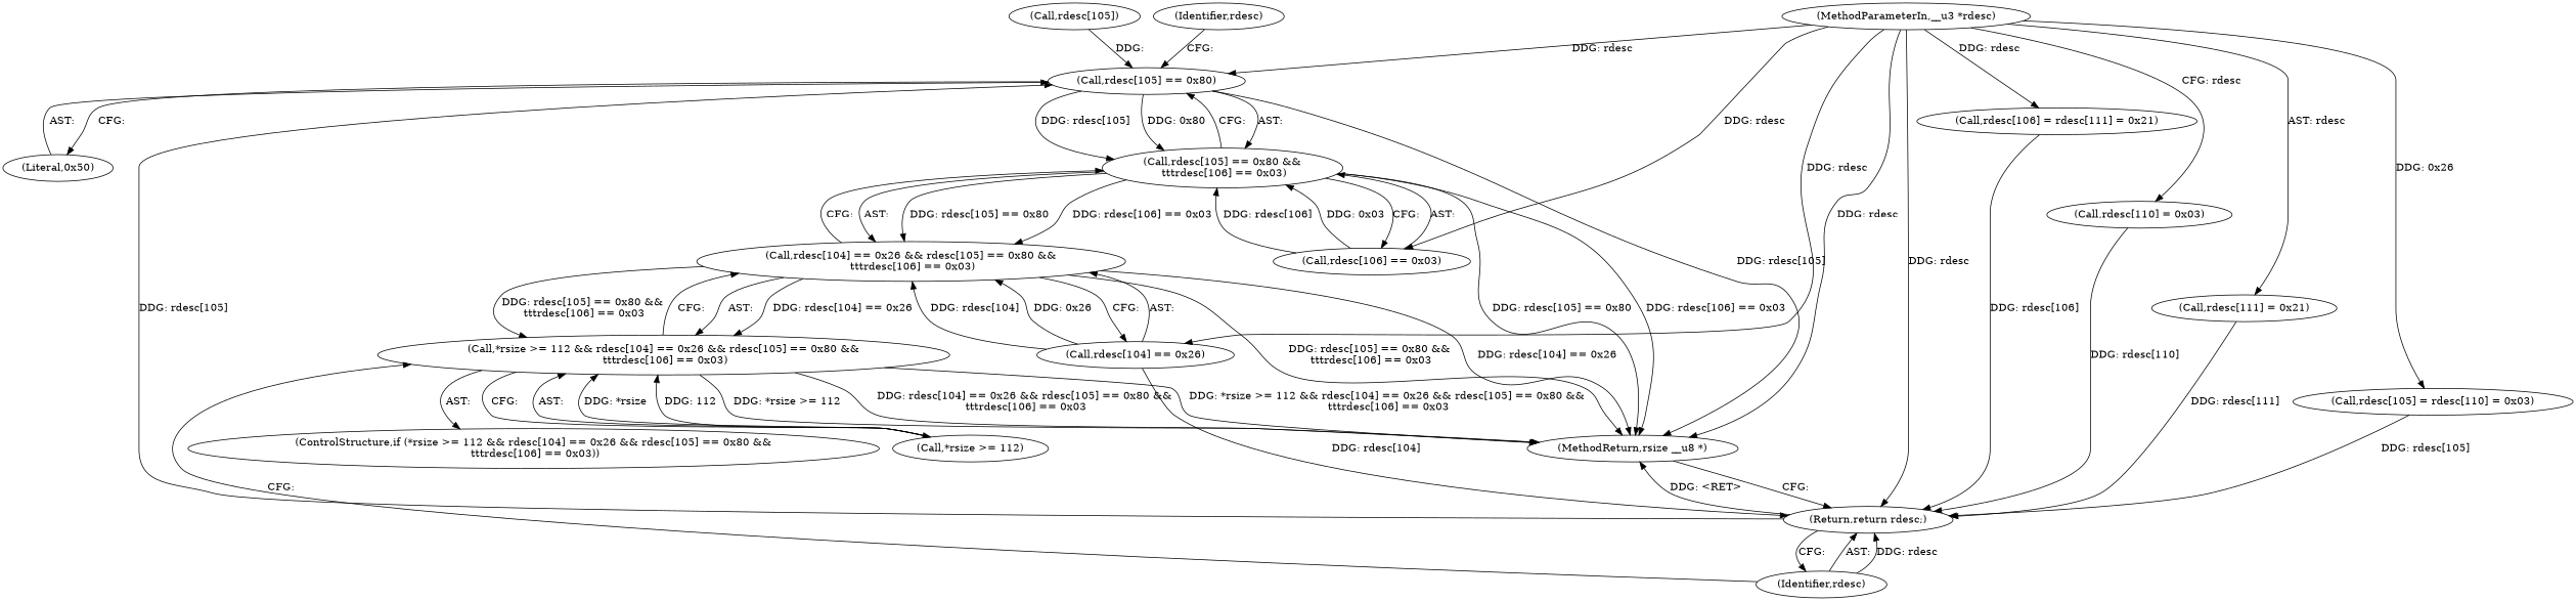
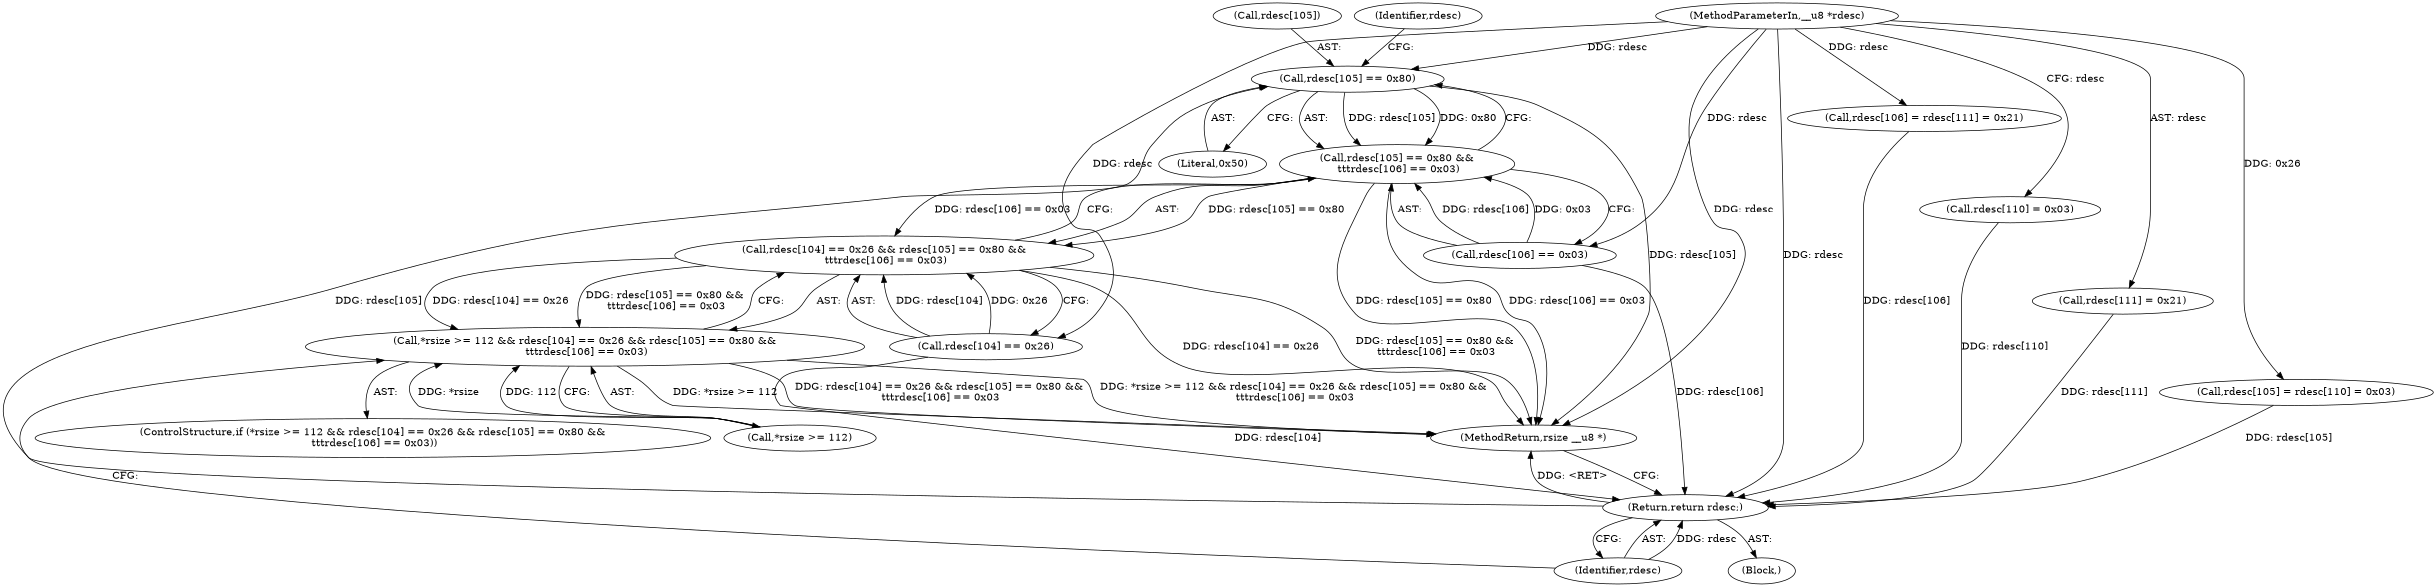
  digraph {
    n1 [label="(Call,rdesc[105] == 0x80)"]
    n2 [label="(Call,rdesc[105] == 0x80 &&\n \t\t\trdesc[106] == 0x03)"]
    n3 [label="(Literal,0x50)"]
    n4 [label="(MethodReturn,rsize __u8 *)"]
    n5 [label="(Call,rdesc[106] == 0x03)"]
    n6 [label="(Call,rdesc[104] == 0x26 && rdesc[105] == 0x80 &&\n \t\t\trdesc[106] == 0x03)"]
    n7 [label="(Return,return rdesc;)"]
    n8 [label="(Identifier,rdesc)"]
-   n10 [label="(MethodParameterIn,__u3 *rdesc)"]
+   n9 [label="(Block,)"]
+   n10 [label="(MethodParameterIn,__u8 *rdesc)"]
    n11 [label="(Call,rdesc[106] = rdesc[111] = 0x21)"]
    n12 [label="(Call,rdesc[110] = 0x03)"]
    n13 [label="(Call,rdesc[104] == 0x26)"]
    n14 [label="(Call,rdesc[111] = 0x21)"]
    n15 [label="(Call,rdesc[105] = rdesc[110] = 0x03)"]
    n16 [label="(Call,*rsize >= 112 && rdesc[104] == 0x26 && rdesc[105] == 0x80 &&\n \t\t\trdesc[106] == 0x03)"]
    n17 [label="(ControlStructure,if (*rsize >= 112 && rdesc[104] == 0x26 && rdesc[105] == 0x80 &&\n \t\t\trdesc[106] == 0x03))"]
    n18 [label="(Call,*rsize >= 112)"]
    n19 [label="(Call,rdesc[105])"]
    n20 [label="(Identifier,rdesc)"]
    n1 -> n2 [label="AST: "]
    n1 -> n2 [label="DDG: rdesc[105]"]
    n1 -> n2 [label="DDG: 0x80"]
    n1 -> n3 [label="CFG: "]
    n1 -> n4 [label="DDG: rdesc[105]"]
    n2 -> n1 [label="CFG: "]
    n2 -> n4 [label="DDG: rdesc[105] == 0x80"]
    n2 -> n4 [label="DDG: rdesc[106] == 0x03"]
    n2 -> n5 [label="CFG: "]
    n2 -> n6 [label="AST: "]
    n2 -> n6 [label="DDG: rdesc[105] == 0x80"]
    n2 -> n6 [label="DDG: rdesc[106] == 0x03"]
    n3 -> n1 [label="AST: "]
    n4 -> n7 [label="CFG: "]
    n5 -> n2 [label="AST: "]
    n5 -> n2 [label="DDG: rdesc[106]"]
    n5 -> n2 [label="DDG: 0x03"]
+   n5 -> n7 [label="DDG: rdesc[106]"]
    n6 -> n2 [label="CFG: "]
    n6 -> n4 [label="DDG: rdesc[105] == 0x80 &&\n \t\t\trdesc[106] == 0x03"]
    n6 -> n4 [label="DDG: rdesc[104] == 0x26"]
    n6 -> n13 [label="CFG: "]
    n6 -> n16 [label="AST: "]
    n6 -> n16 [label="DDG: rdesc[104] == 0x26"]
    n6 -> n16 [label="DDG: rdesc[105] == 0x80 &&\n \t\t\trdesc[106] == 0x03"]
    n7 -> n1 [label="DDG: rdesc[105]"]
    n7 -> n4 [label="DDG: <RET>"]
    n7 -> n8 [label="CFG: "]
+   n7 -> n9 [label="AST: "]
    n8 -> n7 [label="AST: "]
    n8 -> n7 [label="DDG: rdesc"]
    n8 -> n16 [label="CFG: "]
    n10 -> n1 [label="DDG: rdesc"]
    n10 -> n4 [label="DDG: rdesc"]
    n10 -> n5 [label="DDG: rdesc"]
    n10 -> n7 [label="DDG: rdesc"]
    n10 -> n11 [label="DDG: rdesc"]
    n10 -> n12 [label="CFG: rdesc"]
    n10 -> n13 [label="DDG: rdesc"]
    n10 -> n14 [label="AST: rdesc"]
    n10 -> n15 [label="DDG: 0x26"]
    n11 -> n7 [label="DDG: rdesc[106]"]
    n12 -> n7 [label="DDG: rdesc[110]"]
    n13 -> n6 [label="AST: "]
    n13 -> n6 [label="DDG: rdesc[104]"]
    n13 -> n6 [label="DDG: 0x26"]
    n13 -> n7 [label="DDG: rdesc[104]"]
    n14 -> n7 [label="DDG: rdesc[111]"]
    n15 -> n7 [label="DDG: rdesc[105]"]
    n16 -> n4 [label="DDG: *rsize >= 112"]
    n16 -> n4 [label="DDG: rdesc[104] == 0x26 && rdesc[105] == 0x80 &&\n \t\t\trdesc[106] == 0x03"]
    n16 -> n4 [label="DDG: *rsize >= 112 && rdesc[104] == 0x26 && rdesc[105] == 0x80 &&\n \t\t\trdesc[106] == 0x03"]
    n16 -> n6 [label="CFG: "]
    n16 -> n17 [label="AST: "]
    n16 -> n18 [label="CFG: "]
    n18 -> n16 [label="AST: "]
    n18 -> n16 [label="DDG: *rsize"]
    n18 -> n16 [label="DDG: 112"]
-   n19 -> n1 [label="DDG: "]
+   n19 -> n1 [label="AST: "]
    n20 -> n1 [label="CFG: "]
  }
